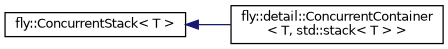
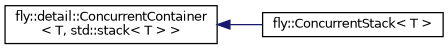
  digraph {
    rankdir=LR
    node [color=black fillcolor=white fontname=Helvetica fontsize=10 shape=record style=filled]
    n1 [height=0.2 label="fly::detail::ConcurrentContainer\l\< T, std::stack\< T \> \>" width=0.4]
    n2 [height=0.2 label="fly::ConcurrentStack\< T \>" width=0.4]
-   n2 -> n1 [color=midnightblue dir=back fontname=Helvetica fontsize=10 labelfontname=Helvetica labelfontsize=10 style=solid]
+   n1 -> n2 [color=midnightblue dir=back fontname=Helvetica fontsize=10 labelfontname=Helvetica labelfontsize=10 style=solid]
  }
